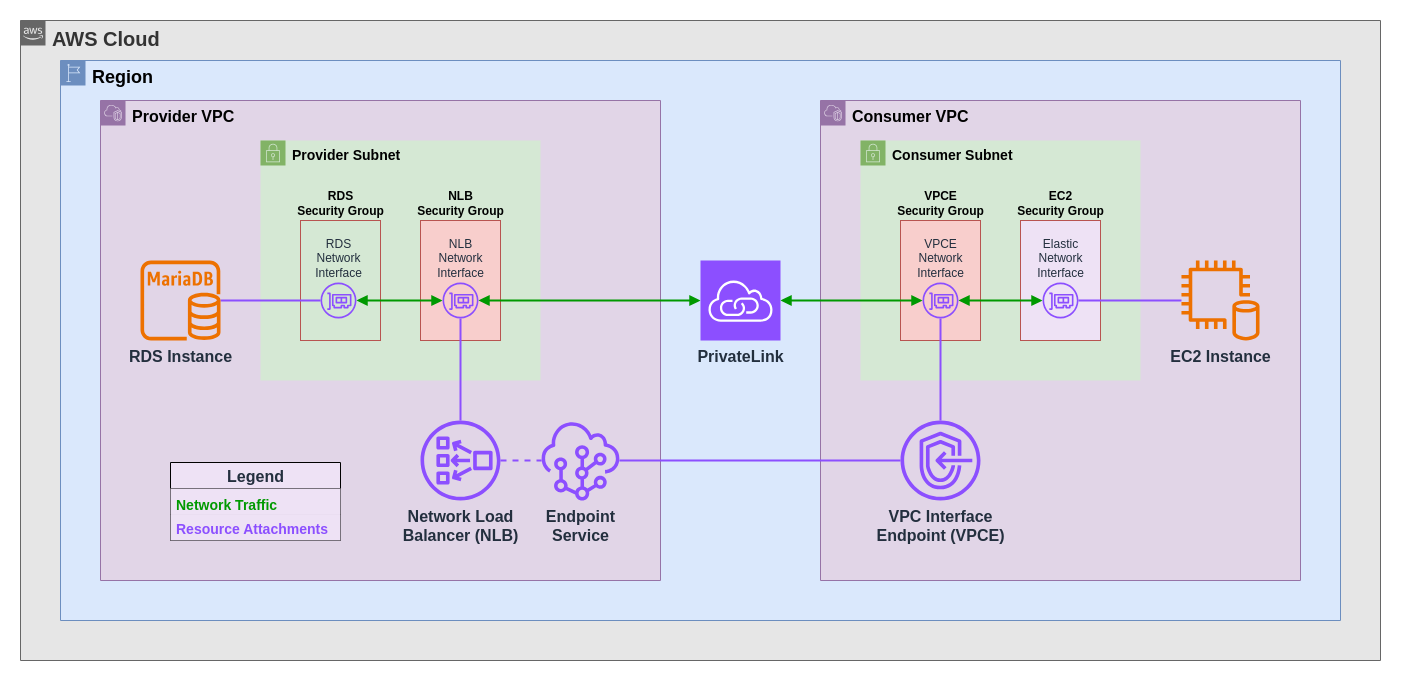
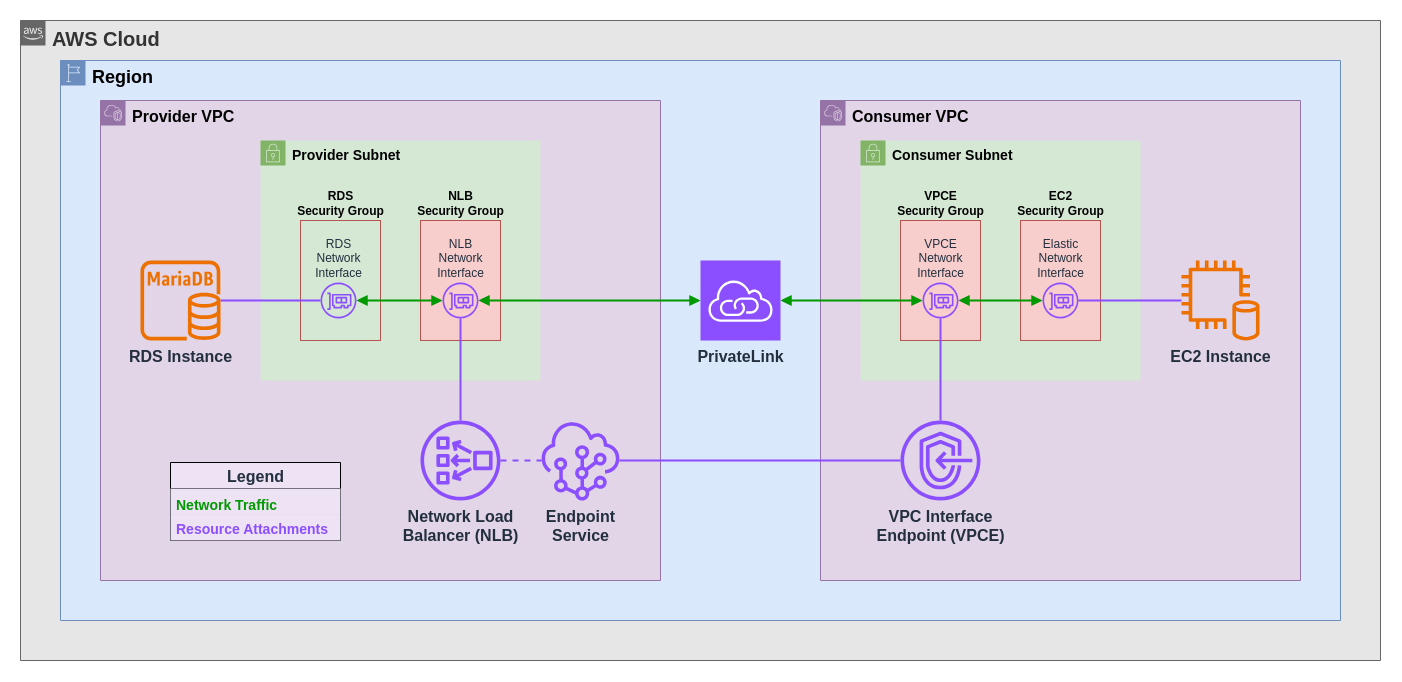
  <mxCell id="0" />
  <mxCell id="1" parent="0" />
  <mxCell id="2" value="AWS Cloud" style="locked=1;" parent="0" />
  <mxCell id="3" value="AWS Cloud" style="points=[[0,0],[0.25,0],[0.5,0],[0.75,0],[1,0],[1,0.25],[1,0.5],[1,0.75],[1,1],[0.75,1],[0.5,1],[0.25,1],[0,1],[0,0.75],[0,0.5],[0,0.25]];outlineConnect=0;html=1;whiteSpace=wrap;fontSize=20;fontStyle=1;container=1;pointerEvents=0;collapsible=0;recursiveResize=0;shape=mxgraph.aws4.group;grIcon=mxgraph.aws4.group_aws_cloud_alt;strokeColor=#666666;fillColor=#E6E6E6;verticalAlign=top;align=left;spacingLeft=30;fontColor=#333333;dashed=0;" parent="2" vertex="1"><mxGeometry x="20" y="20" width="1360" height="640" as="geometry" /></mxCell>
  <mxCell id="4" value="Region" style="locked=1;" parent="0" />
  <mxCell id="5" value="Region" style="points=[[0,0],[0.25,0],[0.5,0],[0.75,0],[1,0],[1,0.25],[1,0.5],[1,0.75],[1,1],[0.75,1],[0.5,1],[0.25,1],[0,1],[0,0.75],[0,0.5],[0,0.25]];outlineConnect=0;html=1;whiteSpace=wrap;fontSize=18;fontStyle=1;container=1;pointerEvents=0;collapsible=0;recursiveResize=0;shape=mxgraph.aws4.group;grIcon=mxgraph.aws4.group_region;strokeColor=#6c8ebf;fillColor=#dae8fc;verticalAlign=top;align=left;spacingLeft=30;" parent="4" vertex="1"><mxGeometry x="60" y="60" width="1280" height="560" as="geometry" /></mxCell>
  <mxCell id="6" value="VPC" style="locked=1;" parent="0" />
  <mxCell id="7" value="Consumer VPC" style="points=[[0,0],[0.25,0],[0.5,0],[0.75,0],[1,0],[1,0.25],[1,0.5],[1,0.75],[1,1],[0.75,1],[0.5,1],[0.25,1],[0,1],[0,0.75],[0,0.5],[0,0.25]];outlineConnect=0;html=1;whiteSpace=wrap;fontSize=16;fontStyle=1;container=1;pointerEvents=0;collapsible=0;recursiveResize=0;shape=mxgraph.aws4.group;grIcon=mxgraph.aws4.group_vpc2;strokeColor=#9673a6;fillColor=#e1d5e7;verticalAlign=top;align=left;spacingLeft=30;dashed=0;" parent="6" vertex="1"><mxGeometry x="820" y="100" width="480" height="480" as="geometry" /></mxCell>
  <mxCell id="8" value="&lt;font&gt;Provider VPC&lt;/font&gt;" style="points=[[0,0],[0.25,0],[0.5,0],[0.75,0],[1,0],[1,0.25],[1,0.5],[1,0.75],[1,1],[0.75,1],[0.5,1],[0.25,1],[0,1],[0,0.75],[0,0.5],[0,0.25]];outlineConnect=0;html=1;whiteSpace=wrap;fontSize=16;fontStyle=1;container=1;pointerEvents=0;collapsible=0;recursiveResize=0;shape=mxgraph.aws4.group;grIcon=mxgraph.aws4.group_vpc2;strokeColor=#9673a6;fillColor=#e1d5e7;verticalAlign=top;align=left;spacingLeft=30;dashed=0;" parent="6" vertex="1"><mxGeometry y="100" width="560" height="480" as="geometry" x="100" /></mxCell>
  <mxCell id="9" value="Subnet" style="locked=1;" parent="0" />
  <mxCell id="10" value="&lt;font&gt;&lt;b&gt;Provider Subnet&lt;/b&gt;&lt;/font&gt;" style="points=[[0,0],[0.25,0],[0.5,0],[0.75,0],[1,0],[1,0.25],[1,0.5],[1,0.75],[1,1],[0.75,1],[0.5,1],[0.25,1],[0,1],[0,0.75],[0,0.5],[0,0.25]];outlineConnect=0;html=1;whiteSpace=wrap;fontSize=14;fontStyle=0;container=1;pointerEvents=0;collapsible=0;recursiveResize=0;shape=mxgraph.aws4.group;grIcon=mxgraph.aws4.group_security_group;grStroke=0;strokeColor=#82b366;fillColor=#d5e8d4;verticalAlign=top;align=left;spacingLeft=30;fontFamily=Helvetica;labelBackgroundColor=none;perimeterSpacing=0;" parent="9" vertex="1"><mxGeometry x="260" y="140" width="280" height="240" as="geometry" /></mxCell>
  <mxCell id="11" value="&lt;font&gt;&lt;b&gt;Consumer Subnet&lt;/b&gt;&lt;/font&gt;" style="points=[[0,0],[0.25,0],[0.5,0],[0.75,0],[1,0],[1,0.25],[1,0.5],[1,0.75],[1,1],[0.75,1],[0.5,1],[0.25,1],[0,1],[0,0.75],[0,0.5],[0,0.25]];outlineConnect=0;html=1;whiteSpace=wrap;fontSize=14;fontStyle=0;container=1;pointerEvents=0;collapsible=0;recursiveResize=0;shape=mxgraph.aws4.group;grIcon=mxgraph.aws4.group_security_group;grStroke=0;strokeColor=#82b366;fillColor=#d5e8d4;verticalAlign=top;align=left;spacingLeft=30;dashed=0;fontFamily=Helvetica;labelBackgroundColor=none;" parent="9" vertex="1"><mxGeometry x="860" y="140" width="280" height="240" as="geometry" /></mxCell>
  <mxCell id="12" value="Security Group" style="locked=1;" parent="0" />
- <mxCell id="13" value="EC2&lt;div&gt;Security Group&lt;/div&gt;" style="fillColor=#eee2f5;strokeColor=#b85450;verticalAlign=bottom;fontStyle=1;fontSize=12;labelPosition=center;verticalLabelPosition=top;align=center;spacingTop=0;spacingLeft=0;html=1;spacingBottom=0;spacingRight=0;" parent="12" vertex="1"><mxGeometry x="1020" y="220" width="80" height="120" as="geometry" /></mxCell>
+ <mxCell id="13" value="EC2&lt;div&gt;Security Group&lt;/div&gt;" style="fillColor=#f8cecc;strokeColor=#b85450;verticalAlign=bottom;fontStyle=1;fontSize=12;labelPosition=center;verticalLabelPosition=top;align=center;spacingTop=0;spacingLeft=0;html=1;spacingBottom=0;spacingRight=0;" parent="12" vertex="1"><mxGeometry x="1020" y="220" width="80" height="120" as="geometry" /></mxCell>
  <mxCell id="14" value="VPCE&lt;div&gt;Security Group&lt;/div&gt;" style="fillColor=#f8cecc;strokeColor=#b85450;verticalAlign=bottom;fontStyle=1;fontSize=12;labelPosition=center;verticalLabelPosition=top;align=center;spacingTop=0;spacingLeft=0;html=1;spacingBottom=0;spacingRight=0;" parent="12" vertex="1"><mxGeometry x="900" y="220" width="80" height="120" as="geometry" /></mxCell>
  <mxCell id="15" value="NLB&lt;div&gt;Security Group&lt;/div&gt;" style="fillColor=#f8cecc;strokeColor=#b85450;verticalAlign=bottom;fontStyle=1;fontSize=12;labelPosition=center;verticalLabelPosition=top;align=center;spacingTop=0;spacingLeft=0;html=1;spacingBottom=0;spacingRight=0;" parent="12" vertex="1"><mxGeometry x="420" y="220" width="80" height="120" as="geometry" /></mxCell>
  <mxCell id="16" value="RDS&lt;div&gt;&lt;span style=&quot;background-color: initial;&quot;&gt;Security Group&lt;/span&gt;&lt;/div&gt;" style="fillColor=#d5e8d4;strokeColor=#b85450;verticalAlign=bottom;fontStyle=1;fontSize=12;labelPosition=center;verticalLabelPosition=top;align=center;spacingTop=0;spacingLeft=0;html=1;spacingBottom=0;spacingRight=0;" parent="12" vertex="1"><mxGeometry x="300" y="220" width="80" height="120" as="geometry" /></mxCell>
  <mxCell id="17" value="Other" style="locked=1;" parent="0" />
  <mxCell id="18" style="edgeStyle=orthogonalEdgeStyle;shape=connector;rounded=0;orthogonalLoop=1;jettySize=auto;html=1;strokeColor=#009900;strokeWidth=2;align=center;verticalAlign=middle;fontFamily=Helvetica;fontSize=16;fontColor=#232F3E;fontStyle=1;labelBackgroundColor=default;startArrow=block;startFill=1;endArrow=block;endFill=1;" parent="17" source="19" target="28" edge="1"><mxGeometry relative="1" as="geometry" /></mxCell>
  <mxCell id="19" value="&lt;div&gt;VPCE&lt;/div&gt;&lt;div&gt;Network&lt;/div&gt;&lt;div&gt;Interface&lt;/div&gt;" style="sketch=0;outlineConnect=0;fontColor=#232F3E;gradientColor=none;fillColor=#8C4FFF;strokeColor=none;dashed=0;verticalLabelPosition=top;verticalAlign=bottom;align=center;html=1;fontSize=12;fontStyle=0;aspect=fixed;pointerEvents=1;shape=mxgraph.aws4.elastic_network_interface;labelPosition=center;" parent="17" vertex="1"><mxGeometry x="922" y="282" width="36" height="36" as="geometry" /></mxCell>
  <mxCell id="20" style="edgeStyle=orthogonalEdgeStyle;shape=connector;rounded=0;orthogonalLoop=1;jettySize=auto;html=1;strokeColor=#009900;strokeWidth=2;align=center;verticalAlign=middle;fontFamily=Helvetica;fontSize=16;fontColor=#232F3E;fontStyle=1;labelBackgroundColor=default;startArrow=block;startFill=1;endArrow=block;endFill=1;" parent="17" source="21" target="34" edge="1"><mxGeometry relative="1" as="geometry" /></mxCell>
  <mxCell id="21" value="&lt;div&gt;NLB&lt;/div&gt;&lt;div&gt;Network&lt;/div&gt;&lt;div&gt;Interface&lt;/div&gt;" style="sketch=0;outlineConnect=0;fontColor=#232F3E;gradientColor=none;fillColor=#8C4FFF;strokeColor=none;dashed=0;verticalLabelPosition=top;verticalAlign=bottom;align=center;html=1;fontSize=12;fontStyle=0;aspect=fixed;pointerEvents=1;shape=mxgraph.aws4.elastic_network_interface;labelPosition=center;" parent="17" vertex="1"><mxGeometry x="442" y="282" width="36" height="36" as="geometry" /></mxCell>
  <mxCell id="22" style="edgeStyle=orthogonalEdgeStyle;rounded=0;orthogonalLoop=1;jettySize=auto;html=1;fontFamily=Helvetica;fontSize=16;fontColor=#232F3E;fontStyle=1;endArrow=none;endFill=0;strokeWidth=2;strokeColor=#8C4FFF;dashed=1;" parent="17" source="24" target="26" edge="1"><mxGeometry relative="1" as="geometry" /></mxCell>
  <mxCell id="23" style="edgeStyle=orthogonalEdgeStyle;shape=connector;rounded=0;orthogonalLoop=1;jettySize=auto;html=1;strokeColor=#8C4FFF;strokeWidth=2;align=center;verticalAlign=middle;fontFamily=Helvetica;fontSize=16;fontColor=#232F3E;fontStyle=1;labelBackgroundColor=default;endArrow=none;endFill=0;" parent="17" source="24" target="21" edge="1"><mxGeometry relative="1" as="geometry" /></mxCell>
  <mxCell id="24" value="Network&amp;nbsp;&lt;span style=&quot;background-color: initial;&quot;&gt;Load&lt;/span&gt;&lt;div&gt;Balancer&amp;nbsp;&lt;span style=&quot;background-color: initial;&quot;&gt;(NLB)&lt;/span&gt;&lt;/div&gt;" style="sketch=0;outlineConnect=0;fontColor=#232F3E;gradientColor=none;fillColor=#8C4FFF;strokeColor=none;dashed=0;verticalLabelPosition=bottom;verticalAlign=top;align=center;html=1;fontSize=16;fontStyle=1;aspect=fixed;pointerEvents=1;shape=mxgraph.aws4.network_load_balancer;labelPosition=center;direction=west;" parent="17" vertex="1"><mxGeometry x="420" y="420" width="80" height="80" as="geometry" /></mxCell>
  <mxCell id="25" style="edgeStyle=orthogonalEdgeStyle;shape=connector;rounded=0;orthogonalLoop=1;jettySize=auto;html=1;strokeColor=#8C4FFF;strokeWidth=2;align=center;verticalAlign=middle;fontFamily=Helvetica;fontSize=16;fontColor=#232F3E;fontStyle=1;labelBackgroundColor=default;endArrow=none;endFill=0;" parent="17" source="26" target="33" edge="1"><mxGeometry relative="1" as="geometry" /></mxCell>
  <mxCell id="26" value="Endpoint&lt;div&gt;Service&lt;/div&gt;" style="sketch=0;outlineConnect=0;fontColor=#232F3E;gradientColor=none;fillColor=#8C4FFF;strokeColor=none;dashed=0;verticalLabelPosition=bottom;verticalAlign=top;align=center;html=1;fontSize=16;fontStyle=1;aspect=fixed;pointerEvents=1;shape=mxgraph.aws4.resource;labelPosition=center;" parent="17" vertex="1"><mxGeometry x="540" y="420" width="80" height="80" as="geometry" /></mxCell>
  <mxCell id="27" style="edgeStyle=orthogonalEdgeStyle;shape=connector;rounded=0;orthogonalLoop=1;jettySize=auto;html=1;strokeColor=#8C4FFF;strokeWidth=2;align=center;verticalAlign=middle;fontFamily=Helvetica;fontSize=16;fontColor=#232F3E;fontStyle=1;labelBackgroundColor=default;endArrow=none;endFill=0;" parent="17" source="28" target="35" edge="1"><mxGeometry relative="1" as="geometry" /></mxCell>
  <mxCell id="28" value="Elastic&lt;div&gt;Network&lt;/div&gt;&lt;div&gt;Interface&lt;/div&gt;" style="sketch=0;outlineConnect=0;fontColor=#232F3E;gradientColor=none;fillColor=#8C4FFF;strokeColor=none;dashed=0;verticalLabelPosition=top;verticalAlign=bottom;align=center;html=1;fontSize=12;fontStyle=0;aspect=fixed;pointerEvents=1;shape=mxgraph.aws4.elastic_network_interface;labelPosition=center;" parent="17" vertex="1"><mxGeometry x="1042" y="282" width="36" height="36" as="geometry" /></mxCell>
  <mxCell id="29" style="edgeStyle=orthogonalEdgeStyle;shape=connector;rounded=0;orthogonalLoop=1;jettySize=auto;html=1;strokeColor=#009900;strokeWidth=2;align=center;verticalAlign=middle;fontFamily=Helvetica;fontSize=16;fontColor=#232F3E;fontStyle=1;labelBackgroundColor=default;endArrow=block;endFill=1;startArrow=block;startFill=1;" parent="17" source="31" target="19" edge="1"><mxGeometry relative="1" as="geometry" /></mxCell>
  <mxCell id="30" style="edgeStyle=orthogonalEdgeStyle;shape=connector;rounded=0;orthogonalLoop=1;jettySize=auto;html=1;strokeColor=#009900;strokeWidth=2;align=center;verticalAlign=middle;fontFamily=Helvetica;fontSize=16;fontColor=#232F3E;fontStyle=1;labelBackgroundColor=default;startArrow=block;startFill=1;endArrow=block;endFill=1;fillColor=#cce5ff;" parent="17" source="31" target="21" edge="1"><mxGeometry relative="1" as="geometry" /></mxCell>
  <mxCell id="31" value="PrivateLink" style="sketch=0;points=[[0,0,0],[0.25,0,0],[0.5,0,0],[0.75,0,0],[1,0,0],[0,1,0],[0.25,1,0],[0.5,1,0],[0.75,1,0],[1,1,0],[0,0.25,0],[0,0.5,0],[0,0.75,0],[1,0.25,0],[1,0.5,0],[1,0.75,0]];outlineConnect=0;fontColor=#232F3E;fillColor=#8C4FFF;strokeColor=#ffffff;dashed=0;verticalLabelPosition=bottom;verticalAlign=top;align=center;html=1;fontSize=16;fontStyle=1;aspect=fixed;shape=mxgraph.aws4.resourceIcon;resIcon=mxgraph.aws4.vpc_privatelink;fontFamily=Helvetica;labelBackgroundColor=none;" parent="17" vertex="1"><mxGeometry x="700" y="260" width="80" height="80" as="geometry" /></mxCell>
  <mxCell id="32" style="edgeStyle=orthogonalEdgeStyle;shape=connector;rounded=0;orthogonalLoop=1;jettySize=auto;html=1;strokeColor=#8C4FFF;strokeWidth=2;align=center;verticalAlign=middle;fontFamily=Helvetica;fontSize=16;fontColor=#232F3E;fontStyle=1;labelBackgroundColor=default;endArrow=none;endFill=0;" parent="17" source="33" target="19" edge="1"><mxGeometry relative="1" as="geometry" /></mxCell>
  <mxCell id="33" value="VPC Interface&lt;div&gt;Endpoint&amp;nbsp;&lt;span style=&quot;background-color: initial;&quot;&gt;(VPCE)&lt;/span&gt;&lt;/div&gt;" style="sketch=0;outlineConnect=0;fontColor=#232F3E;gradientColor=none;fillColor=#8C4FFF;strokeColor=none;dashed=0;verticalLabelPosition=bottom;verticalAlign=top;align=center;html=1;fontSize=16;fontStyle=1;aspect=fixed;pointerEvents=1;shape=mxgraph.aws4.endpoints;flipH=1;labelPosition=center;direction=east;" parent="17" vertex="1"><mxGeometry x="900" y="420" width="80" height="80" as="geometry" /></mxCell>
  <mxCell id="34" value="&lt;div&gt;RDS&lt;/div&gt;&lt;div&gt;Network&lt;/div&gt;&lt;div&gt;Interface&lt;/div&gt;" style="sketch=0;outlineConnect=0;fontColor=#232F3E;gradientColor=none;fillColor=#8C4FFF;strokeColor=none;dashed=0;verticalLabelPosition=top;verticalAlign=bottom;align=center;html=1;fontSize=12;fontStyle=0;aspect=fixed;pointerEvents=1;shape=mxgraph.aws4.elastic_network_interface;labelPosition=center;" parent="17" vertex="1"><mxGeometry x="320" y="282" width="36" height="36" as="geometry" /></mxCell>
  <mxCell id="35" value="&lt;div&gt;EC2 Instance&lt;/div&gt;" style="sketch=0;outlineConnect=0;fontColor=#232F3E;gradientColor=none;fillColor=#ED7100;strokeColor=none;dashed=0;verticalLabelPosition=bottom;verticalAlign=top;align=center;html=1;fontSize=16;fontStyle=1;aspect=fixed;pointerEvents=1;shape=mxgraph.aws4.db_on_instance2;labelPosition=center;" parent="17" vertex="1"><mxGeometry x="1180" y="260" width="80" height="80" as="geometry" /></mxCell>
  <mxCell id="36" style="edgeStyle=orthogonalEdgeStyle;shape=connector;rounded=0;orthogonalLoop=1;jettySize=auto;html=1;strokeColor=#8C4FFF;strokeWidth=2;align=center;verticalAlign=middle;fontFamily=Helvetica;fontSize=16;fontColor=#232F3E;fontStyle=1;labelBackgroundColor=default;endArrow=none;endFill=0;" parent="17" source="37" target="34" edge="1"><mxGeometry relative="1" as="geometry" /></mxCell>
  <mxCell id="37" value="RDS Instance" style="sketch=0;outlineConnect=0;fontColor=#232F3E;gradientColor=none;fillColor=#ED7100;strokeColor=none;dashed=0;verticalLabelPosition=bottom;verticalAlign=top;align=center;html=1;fontSize=16;fontStyle=1;aspect=fixed;pointerEvents=1;shape=mxgraph.aws4.rds_mariadb_instance;fontFamily=Helvetica;" parent="17" vertex="1"><mxGeometry x="140" y="260" width="80" height="80" as="geometry" /></mxCell>
  <mxCell id="38" value="Legend" style="swimlane;fontStyle=1;childLayout=stackLayout;horizontal=1;startSize=26;fillColor=#EEE2F5;horizontalStack=0;resizeParent=1;resizeParentMax=0;resizeLast=0;collapsible=1;marginBottom=0;html=1;dashed=0;sketch=0;pointerEvents=1;align=center;verticalAlign=bottom;fontFamily=Helvetica;fontSize=16;fontColor=#232F3E;labelBackgroundColor=none;" parent="17" vertex="1"><mxGeometry x="170" y="462" width="170" height="78" as="geometry"><mxRectangle x="60" y="480" width="90" height="30" as="alternateBounds" /></mxGeometry></mxCell>
  <mxCell id="39" value="&lt;font style=&quot;font-size: 14px;&quot;&gt;Network Traffic&lt;/font&gt;" style="text;strokeColor=none;fillColor=#EEE2F5;align=left;verticalAlign=top;spacingLeft=4;spacingRight=4;overflow=hidden;rotatable=0;points=[[0,0.5],[1,0.5]];portConstraint=eastwest;whiteSpace=wrap;html=1;fontFamily=Helvetica;fontSize=16;fontColor=#009900;fontStyle=1;labelBackgroundColor=none;" parent="38" vertex="1"><mxGeometry y="26" width="170" height="26" as="geometry" /></mxCell>
  <mxCell id="40" value="&lt;font color=&quot;#8c4fff&quot;&gt;Resource Attachments&lt;/font&gt;" style="text;strokeColor=none;fillColor=#EEE2F5;align=left;verticalAlign=top;spacingLeft=4;spacingRight=4;overflow=hidden;rotatable=0;points=[[0,0.5],[1,0.5]];portConstraint=eastwest;whiteSpace=wrap;html=1;fontFamily=Helvetica;fontSize=14;fontColor=#232F3E;fontStyle=1;labelBackgroundColor=none;" parent="38" vertex="1"><mxGeometry y="52" width="170" height="26" as="geometry" /></mxCell>
